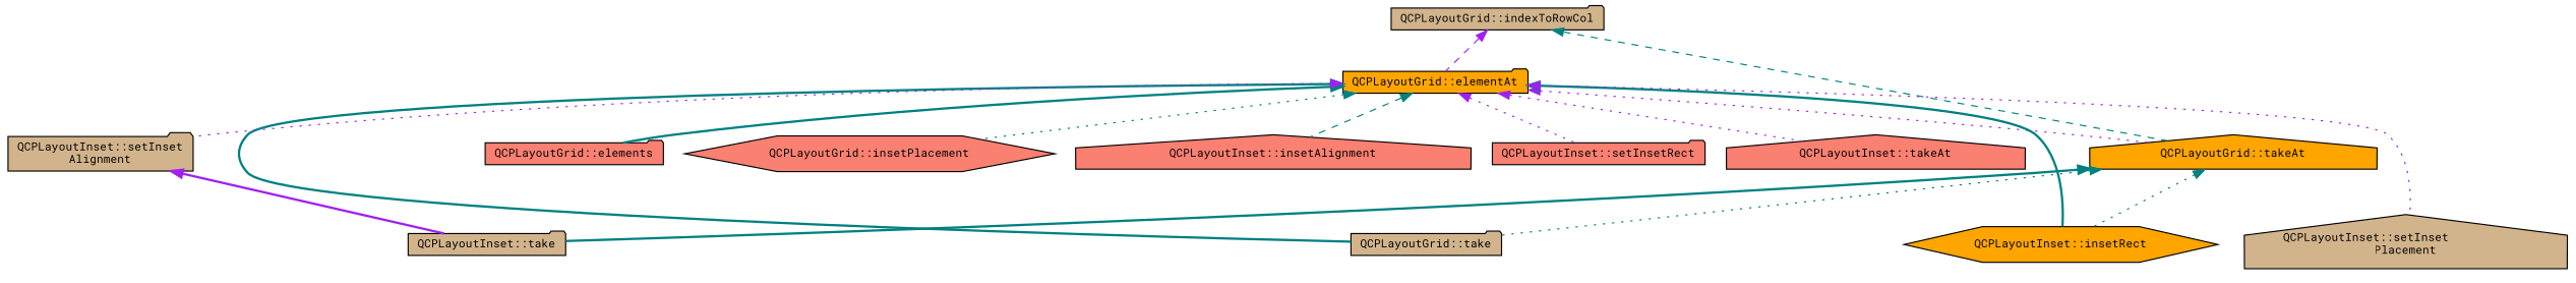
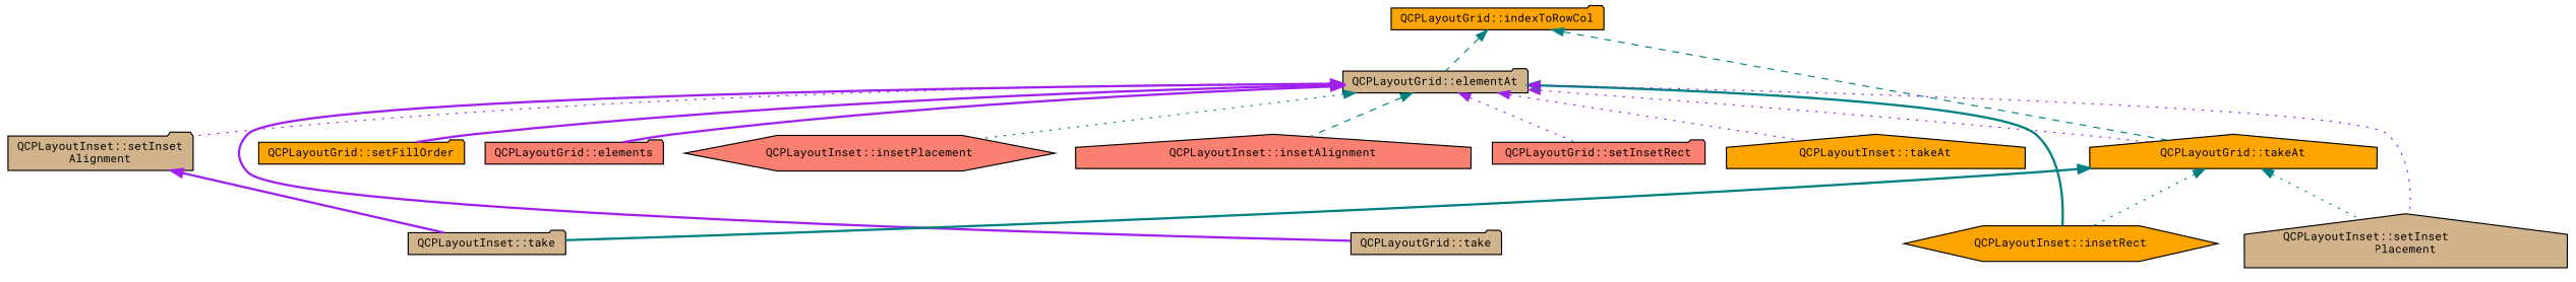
  digraph {
    fontname="Roboto Mono"
    rankdir=TB
    node [color=black fillcolor=tan fontname="Roboto Mono" fontsize=10 shape=folder style=filled]
    edge [color=teal dir=back fontname="Roboto Mono" fontsize=10 labelfontname=Helvetica labelfontsize=10 style=dotted]
-   n1 [fontcolor=black height=0.2 label="QCPLayoutGrid::indexToRowCol" width=0.4]
-   n2 [fillcolor=orange height=0.2 label="QCPLayoutGrid::elementAt" width=0.4]
+   n1 [fillcolor=orange fontcolor=black height=0.2 label="QCPLayoutGrid::indexToRowCol" width=0.4]
+   n2 [height=0.2 label="QCPLayoutGrid::elementAt" width=0.4]
    n3 [fillcolor=orange height=0.2 label="QCPLayoutGrid::takeAt" shape=house width=0.4]
+   n4 [fillcolor=orange height=0.2 label="QCPLayoutGrid::setFillOrder" width=0.4]
    n5 [height=0.2 label="QCPLayoutGrid::take" width=0.4]
    n6 [fillcolor=salmon height=0.2 label="QCPLayoutGrid::elements" width=0.4]
-   n7 [fillcolor=salmon height=0.2 label="QCPLayoutGrid::insetPlacement" shape=hexagon width=0.4]
+   n7 [fillcolor=salmon height=0.2 label="QCPLayoutInset::insetPlacement" shape=hexagon width=0.4]
    n8 [fillcolor=salmon height=0.2 label="QCPLayoutInset::insetAlignment" shape=house width=0.4]
    n9 [fillcolor=orange height=0.2 label="QCPLayoutInset::insetRect" shape=hexagon width=0.4]
    n10 [height=0.2 label="QCPLayoutInset::setInset\lPlacement" shape=house width=0.4]
    n11 [height=0.2 label="QCPLayoutInset::setInset\lAlignment" width=0.4]
-   n12 [fillcolor=salmon height=0.2 label="QCPLayoutInset::setInsetRect" width=0.4]
-   n13 [fillcolor=salmon height=0.2 label="QCPLayoutInset::takeAt" shape=house width=0.4]
+   n12 [fillcolor=salmon height=0.2 label="QCPLayoutGrid::setInsetRect" width=0.4]
+   n13 [fillcolor=orange height=0.2 label="QCPLayoutInset::takeAt" shape=house width=0.4]
    n14 [height=0.2 label="QCPLayoutInset::take" width=0.4]
-   n1 -> n2 [color=purple style=dashed]
+   n1 -> n2 [style=dashed]
    n1 -> n3 [style=dashed]
    n2 -> n3 [color=purple]
-   n2 -> n5 [style=bold]
-   n2 -> n6 [style=bold]
+   n2 -> n4 [color=purple style=bold]
+   n2 -> n5 [color=purple style=bold]
+   n2 -> n6 [color=purple style=bold]
    n2 -> n7
    n2 -> n8 [style=dashed]
    n2 -> n9 [style=bold]
    n2 -> n10 [color=purple]
    n2 -> n11 [color=purple]
    n2 -> n12 [color=purple]
    n2 -> n13 [color=purple]
-   n3 -> n5
+   n3 -> n10
    n3 -> n9
    n3 -> n14 [style=bold]
    n11 -> n14 [color=purple style=bold]
  }
